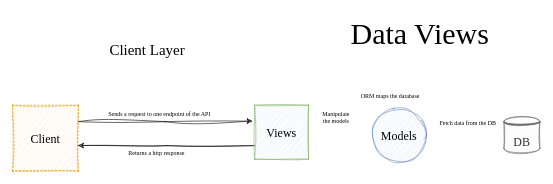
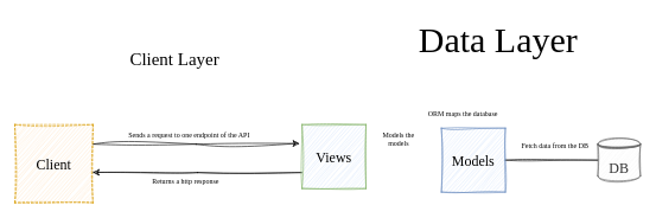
  <mxCell id="0" />
  <mxCell id="1" parent="0" />
  <mxCell id="2" style="edgeStyle=orthogonalEdgeStyle;rounded=0;sketch=1;hachureGap=4;jiggle=2;curveFitting=1;orthogonalLoop=1;jettySize=auto;html=1;exitX=1;exitY=0.25;exitDx=0;exitDy=0;entryX=0;entryY=0.443;entryDx=0;entryDy=0;entryPerimeter=0;fontFamily=Architects Daughter;fontSource=https%3A%2F%2Ffonts.googleapis.com%2Fcss%3Ffamily%3DArchitects%2BDaughter;fontSize=16;" edge="1" parent="1" source="3"><mxGeometry relative="1" as="geometry"><mxPoint x="420" y="201.63" as="targetPoint" /></mxGeometry></mxCell>
  <mxCell id="3" value="Client" style="whiteSpace=wrap;html=1;aspect=fixed;sketch=1;hachureGap=4;jiggle=2;curveFitting=1;fontFamily=Architects Daughter;fontSource=https%3A%2F%2Ffonts.googleapis.com%2Fcss%3Ffamily%3DArchitects%2BDaughter;fontSize=20;fillColor=#ffe6cc;strokeColor=#d79b00;dashed=1;" vertex="1" parent="1"><mxGeometry x="20" y="175" width="110" height="110" as="geometry" /></mxCell>
  <mxCell id="4" value="Sends a request to one endpoint of the API" style="text;html=1;align=center;verticalAlign=middle;resizable=0;points=[];autosize=1;strokeColor=none;fillColor=none;fontSize=10;fontFamily=Architects Daughter;rounded=0;" vertex="1" parent="1"><mxGeometry x="150" y="175" width="230" height="30" as="geometry" /></mxCell>
- <mxCell id="6" value="Models" style="ellipse;whiteSpace=wrap;html=1;aspect=fixed;sketch=1;hachureGap=4;jiggle=2;curveFitting=1;fontFamily=Architects Daughter;fontSource=https%3A%2F%2Ffonts.googleapis.com%2Fcss%3Ffamily%3DArchitects%2BDaughter;fontSize=20;fillColor=#dae8fc;strokeColor=#6c8ebf;" vertex="1" parent="1"><mxGeometry x="620" y="180" width="90" height="90" as="geometry" /></mxCell>
+ <mxCell id="5" style="edgeStyle=orthogonalEdgeStyle;rounded=0;sketch=1;hachureGap=4;jiggle=2;curveFitting=1;orthogonalLoop=1;jettySize=auto;html=1;entryX=0;entryY=0.5;entryDx=0;entryDy=0;fontFamily=Architects Daughter;fontSource=https%3A%2F%2Ffonts.googleapis.com%2Fcss%3Ffamily%3DArchitects%2BDaughter;fontSize=16;endArrow=none;endFill=0;" edge="1" parent="1" source="6" target="8"><mxGeometry relative="1" as="geometry" /></mxCell>
+ <mxCell id="6" value="Models" style="whiteSpace=wrap;html=1;aspect=fixed;sketch=1;hachureGap=4;jiggle=2;curveFitting=1;fontFamily=Architects Daughter;fontSource=https%3A%2F%2Ffonts.googleapis.com%2Fcss%3Ffamily%3DArchitects%2BDaughter;fontSize=20;fillColor=#dae8fc;strokeColor=#6c8ebf;" vertex="1" parent="1"><mxGeometry x="620" y="180" width="90" height="90" as="geometry" /></mxCell>
  <mxCell id="7" value="ORM maps the database" style="text;html=1;align=center;verticalAlign=middle;resizable=0;points=[];autosize=1;strokeColor=none;fillColor=none;fontSize=10;fontFamily=Architects Daughter;" vertex="1" parent="1"><mxGeometry x="580" y="145" width="140" height="30" as="geometry" /></mxCell>
  <mxCell id="8" value="DB" style="shape=datastore;whiteSpace=wrap;html=1;sketch=1;hachureGap=4;jiggle=2;curveFitting=1;fontFamily=Architects Daughter;fontSource=https%3A%2F%2Ffonts.googleapis.com%2Fcss%3Ffamily%3DArchitects%2BDaughter;fontSize=20;fillColor=#f5f5f5;fontColor=#333333;strokeColor=#666666;" vertex="1" parent="1"><mxGeometry x="840" y="195" width="60" height="60" as="geometry" /></mxCell>
  <mxCell id="9" style="edgeStyle=orthogonalEdgeStyle;rounded=0;sketch=1;hachureGap=4;jiggle=2;curveFitting=1;orthogonalLoop=1;jettySize=auto;html=1;exitX=0;exitY=0.75;exitDx=0;exitDy=0;entryX=1;entryY=0.611;entryDx=0;entryDy=0;entryPerimeter=0;fontFamily=Architects Daughter;fontSource=https%3A%2F%2Ffonts.googleapis.com%2Fcss%3Ffamily%3DArchitects%2BDaughter;fontSize=16;" edge="1" parent="1" source="10" target="3"><mxGeometry relative="1" as="geometry" /></mxCell>
  <mxCell id="10" value="Views" style="whiteSpace=wrap;html=1;aspect=fixed;sketch=1;hachureGap=4;jiggle=2;curveFitting=1;fontFamily=Architects Daughter;fontSource=https%3A%2F%2Ffonts.googleapis.com%2Fcss%3Ffamily%3DArchitects%2BDaughter;fontSize=20;fillColor=#dae8fc;strokeColor=#82b366;" vertex="1" parent="1"><mxGeometry x="424" y="175" width="90" height="90" as="geometry" /></mxCell>
  <mxCell id="11" value="Returns a http response" style="text;html=1;align=center;verticalAlign=middle;resizable=0;points=[];autosize=1;strokeColor=none;fillColor=none;fontSize=10;fontFamily=Architects Daughter;" vertex="1" parent="1"><mxGeometry x="190" y="240" width="140" height="30" as="geometry" /></mxCell>
- <mxCell id="12" value="Data Views" style="text;html=1;strokeColor=none;fillColor=none;align=center;verticalAlign=middle;whiteSpace=wrap;rounded=0;fontSize=50;fontFamily=Architects Daughter;" vertex="1" parent="1"><mxGeometry x="540" y="20" width="320" height="70" as="geometry" /></mxCell>
+ <mxCell id="12" value="Data Layer" style="text;html=1;strokeColor=none;fillColor=none;align=center;verticalAlign=middle;whiteSpace=wrap;rounded=0;fontSize=50;fontFamily=Architects Daughter;" vertex="1" parent="1"><mxGeometry x="540" y="20" width="320" height="70" as="geometry" /></mxCell>
  <mxCell id="13" value="Client Layer" style="text;html=1;strokeColor=none;fillColor=none;align=center;verticalAlign=middle;whiteSpace=wrap;rounded=0;fontSize=25;fontFamily=Architects Daughter;" vertex="1" parent="1"><mxGeometry x="170" y="60" width="150" height="45" as="geometry" /></mxCell>
- <mxCell id="14" value="Manipulate the models" style="text;html=1;strokeColor=none;fillColor=none;align=center;verticalAlign=middle;whiteSpace=wrap;rounded=0;fontSize=10;fontFamily=Architects Daughter;" vertex="1" parent="1"><mxGeometry x="530" y="180" width="60" height="30" as="geometry" /></mxCell>
+ <mxCell id="14" value="Models the models" style="text;html=1;strokeColor=none;fillColor=none;align=center;verticalAlign=middle;whiteSpace=wrap;rounded=0;fontSize=10;fontFamily=Architects Daughter;" vertex="1" parent="1"><mxGeometry x="530" y="180" width="60" height="30" as="geometry" /></mxCell>
  <mxCell id="15" value="Fetch data from the DB" style="text;html=1;strokeColor=none;fillColor=none;align=center;verticalAlign=middle;whiteSpace=wrap;rounded=0;fontSize=10;fontFamily=Architects Daughter;" vertex="1" parent="1"><mxGeometry x="730" y="190" width="100" height="30" as="geometry" /></mxCell>
